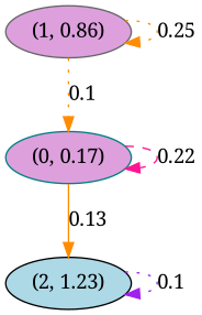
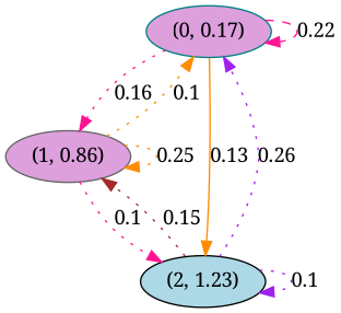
  digraph {
    fontname="Noto Serif"
    node [fillcolor=plum fontname="Noto Serif" style=filled]
    edge [color=deeppink fontname="Noto Serif" style=dotted]
    n1 [color=teal label="(0, 0.17)"]
    n2 [color=gray40 label="(1, 0.86)"]
    n3 [color=black fillcolor=lightblue label="(2, 1.23)"]
    n1 -> n1 [label=0.22 style=dashed]
+   n1 -> n2 [label=0.16]
    n1 -> n3 [color=darkorange label=0.13 style=solid]
    n2 -> n1 [color=darkorange label=0.1]
    n2 -> n2 [color=darkorange label=0.25]
+   n2 -> n3 [label=0.1]
+   n3 -> n1 [color=purple label=0.26]
+   n3 -> n2 [color=brown label=0.15]
    n3 -> n3 [color=purple label=0.1]
  }
